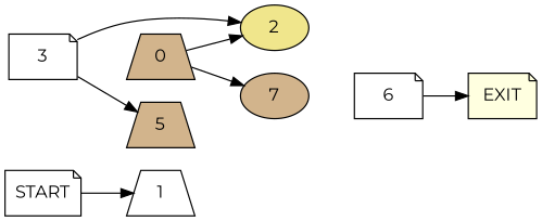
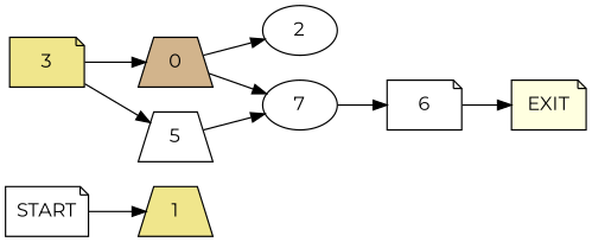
  digraph {
    fontname=Montserrat
    rankdir=LR
    node [fillcolor=white fontname=Montserrat shape=note style=filled]
    edge [fontname=Montserrat]
    n1 [label=START]
-   1 [shape=trapezium]
+   1 [fillcolor=khaki shape=trapezium]
    n3 [fillcolor=lightyellow label=EXIT]
-   2 [fillcolor=khaki shape=ellipse]
-   3
+   2 [shape=ellipse]
+   3 [fillcolor=khaki]
    n6 [fillcolor=tan label=0 shape=trapezium]
-   5 [fillcolor=tan shape=trapezium]
+   5 [shape=trapezium]
    6
-   7 [fillcolor=tan shape=ellipse]
+   7 [shape=ellipse]
    n1 -> 1
-   3 -> 2
+   3 -> n6
    3 -> 5
    n6 -> 2
    n6 -> 7
+   5 -> 7
    6 -> n3
+   7 -> 6
  }
